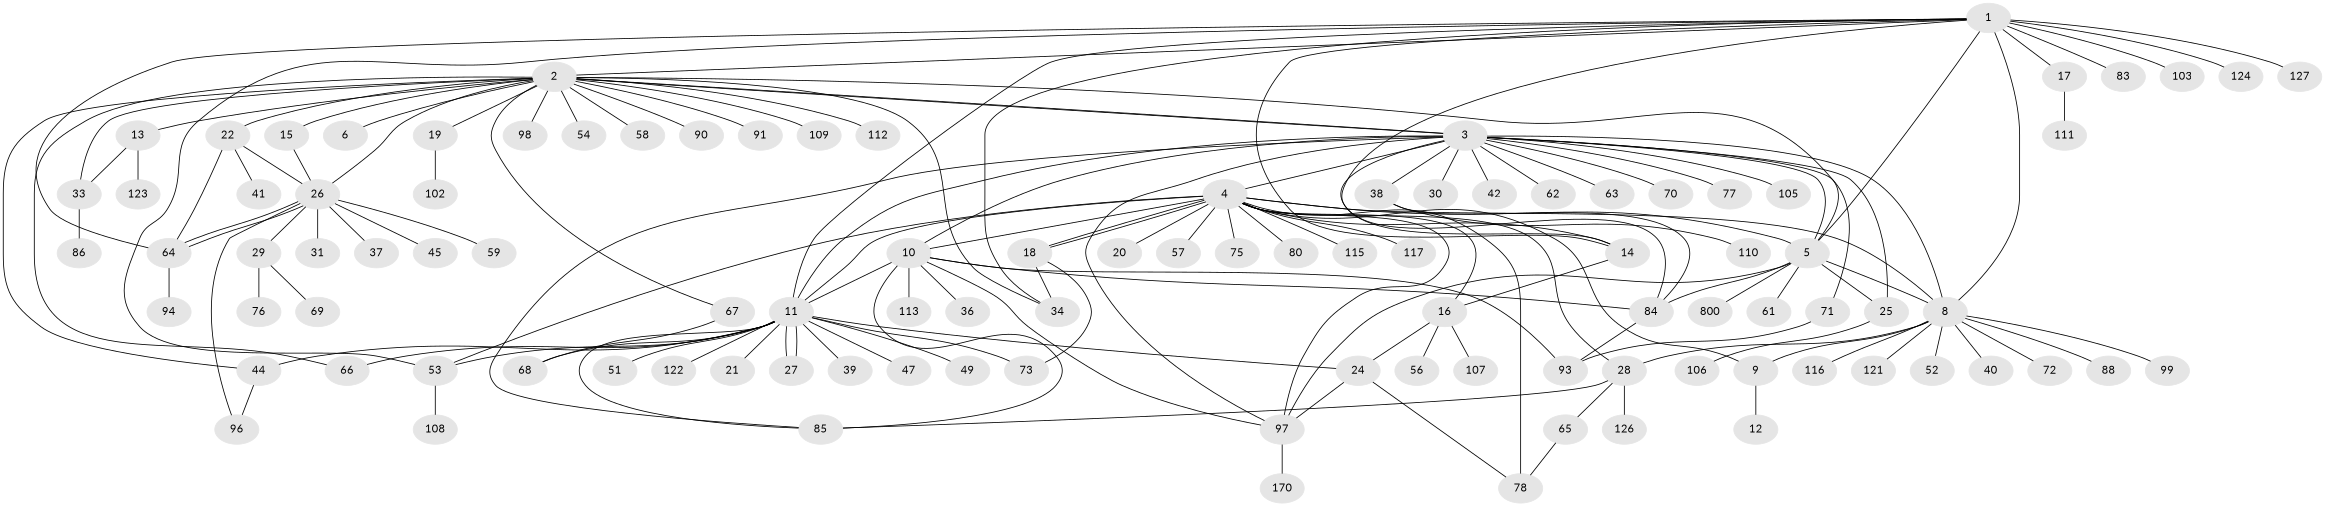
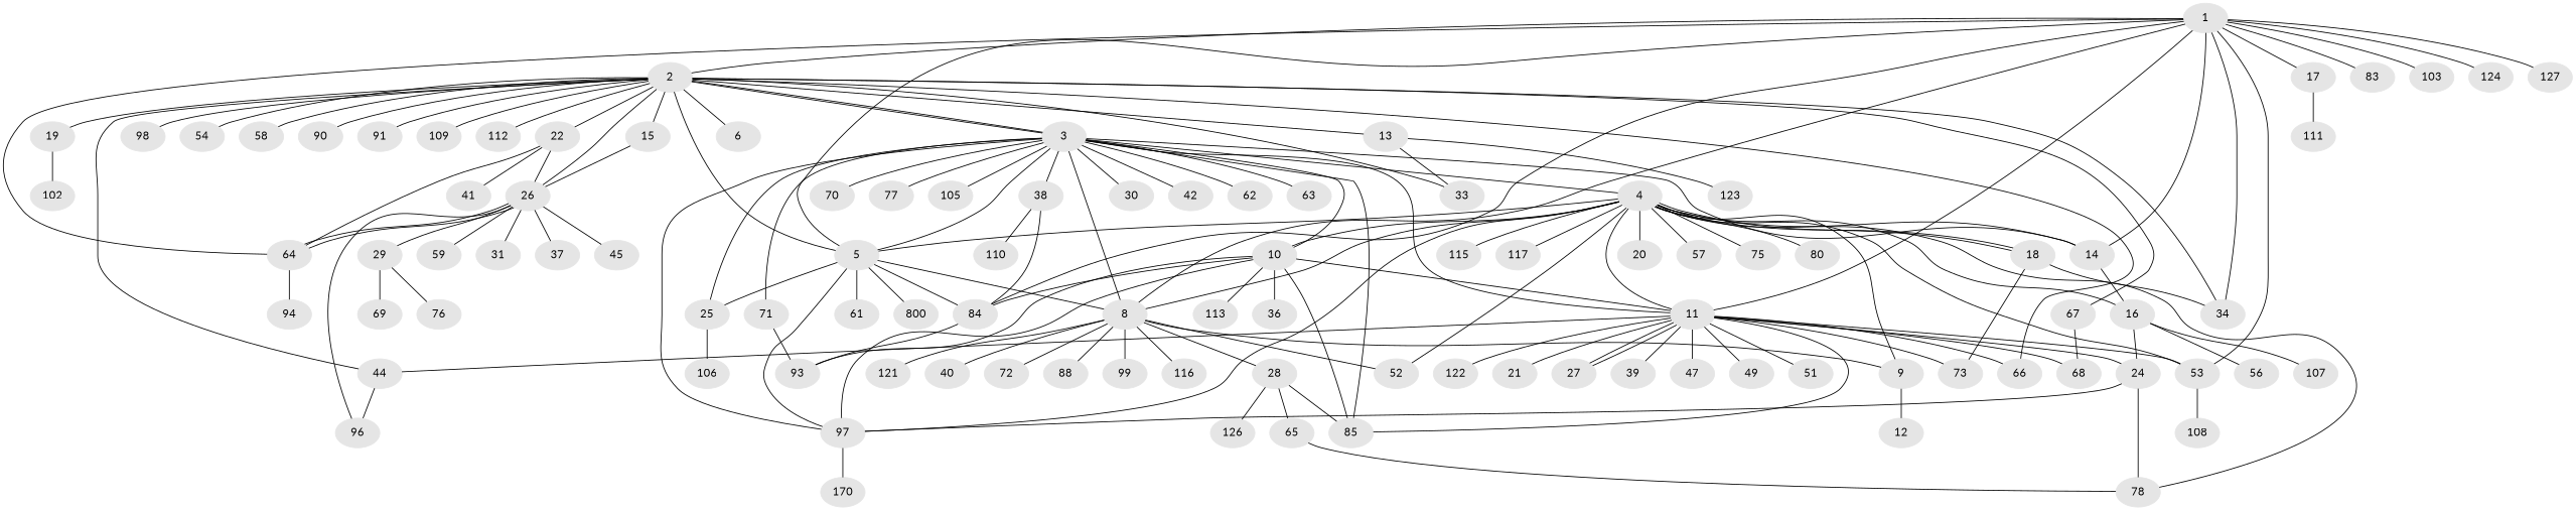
  graph {
    fontname=Lato
    node [color=gray90 fontname=Lato style=filled]
    edge [fontname=Lato]
    1 [super="+60"]
    2 [super="+92"]
    5 [super="+7"]
    8 [super="+23"]
    11 [super="+82"]
    14
    17 [super="+50"]
    34
    53 [super="+119"]
    64 [super="+74"]
    83
    84
    103
    124
    127
    3 [super="+43"]
    6
    13 [super="+55"]
    15
    19
    22
    26 [super="+35"]
    33
    44 [super="+125"]
    n25 [label=98]
    54
    58
    66 [super="+114"]
    67 [super="+98"]
    90
    91
    109
    112
    25 [super="+118"]
    97 [super="+104"]
    61
    n37 [label=800]
    9 [super="+87"]
    52
    28
    40
    72
    88
    99
    116
    121
    n47 [label=85]
    21
    24 [super="+81"]
    27
    39
    47
    49
    51
    68
    73
    122
    16 [super="+101"]
    111
    108
    94
    93
    4 [super="+32"]
    10 [super="+46"]
    30
    38 [super="+85"]
    42
    62
    63
    70
    71
    77
    105
    123
    102
    41
    29
    31
    37
    45
    59
    96
-   86
    18 [super="+95"]
    20
    57
    75
    78
    80
    115
    117
    36
    113
    106
    110
    n96 [label=170]
    12
    56
    107
    65 [super="+79"]
    126
    69
    76
    1 -- 2
    1 -- 5 [weight=2]
    1 -- 8
    1 -- 11
    1 -- 14
    1 -- 17
    1 -- 34
    1 -- 53
    1 -- 64
    1 -- 83
    1 -- 84
    1 -- 103
    1 -- 124
    1 -- 127
    2 -- 5
    2 -- 34 [weight=2]
    2 -- 3
    2 -- 3
    2 -- 6
    2 -- 13 [weight=2]
    2 -- 15
    2 -- 19
    2 -- 22
    2 -- 26
    2 -- 33
    2 -- 44
    2 -- n25
    2 -- 54
    2 -- 58
    2 -- 66
    2 -- 67
    2 -- 90
    2 -- 91
    2 -- 109
    2 -- 112
    5 -- 8
    5 -- 84
    5 -- 25
    5 -- 97
    5 -- 61
    5 -- n37
    8 -- 9
    8 -- 52
    8 -- 28
    8 -- 40
    8 -- 72
    8 -- 88
    8 -- 99
    8 -- 116
    8 -- 121
    11 -- 53
    11 -- 44
    11 -- 66
    11 -- n47
    11 -- 21
    11 -- 24
    11 -- 27
    11 -- 27
    11 -- 39
    11 -- 47
    11 -- 49
    11 -- 51
    11 -- 68
    11 -- 73
    11 -- 122
    14 -- 16
    17 -- 111
    53 -- 108
    64 -- 94
    84 -- 93
    3 -- 5
    3 -- 8
    3 -- 11
    3 -- 14
    3 -- 25
    3 -- 97
    3 -- n47
    3 -- 4
    3 -- 10
    3 -- 30
    3 -- 38
    3 -- 42
    3 -- 62
    3 -- 63
    3 -- 70
    3 -- 71
    3 -- 77
    3 -- 105
    13 -- 33
    13 -- 123
    15 -- 26
    19 -- 102
    22 -- 64
    22 -- 26
    22 -- 41
    26 -- 64
    26 -- 64
    26 -- 29
    26 -- 31
    26 -- 37
    26 -- 45
    26 -- 59
    26 -- 96
-   33 -- 86
    44 -- 96
    67 -- 68
    25 -- 106
    97 -- n96
    9 -- 12
    28 -- n47
    28 -- 65
    28 -- 126
    24 -- 97
    24 -- 78
    16 -- 24
    16 -- 56
    16 -- 107
    4 -- 5
    4 -- 8
    4 -- 11
    4 -- 14
    4 -- 53
    4 -- 97
    4 -- 9
-   4 -- 28
+   4 -- 52
    4 -- 16
    4 -- 10
    4 -- 18
    4 -- 18
    4 -- 20
    4 -- 57
    4 -- 75
    4 -- 78
    4 -- 80
    4 -- 115
    4 -- 117
    10 -- 11
    10 -- 84
    10 -- 97
    10 -- n47
    10 -- 93
    10 -- 36
    10 -- 113
    38 -- 84
    38 -- 110
    71 -- 93
    29 -- 69
    29 -- 76
    18 -- 34
    18 -- 73
    65 -- 78
  }
